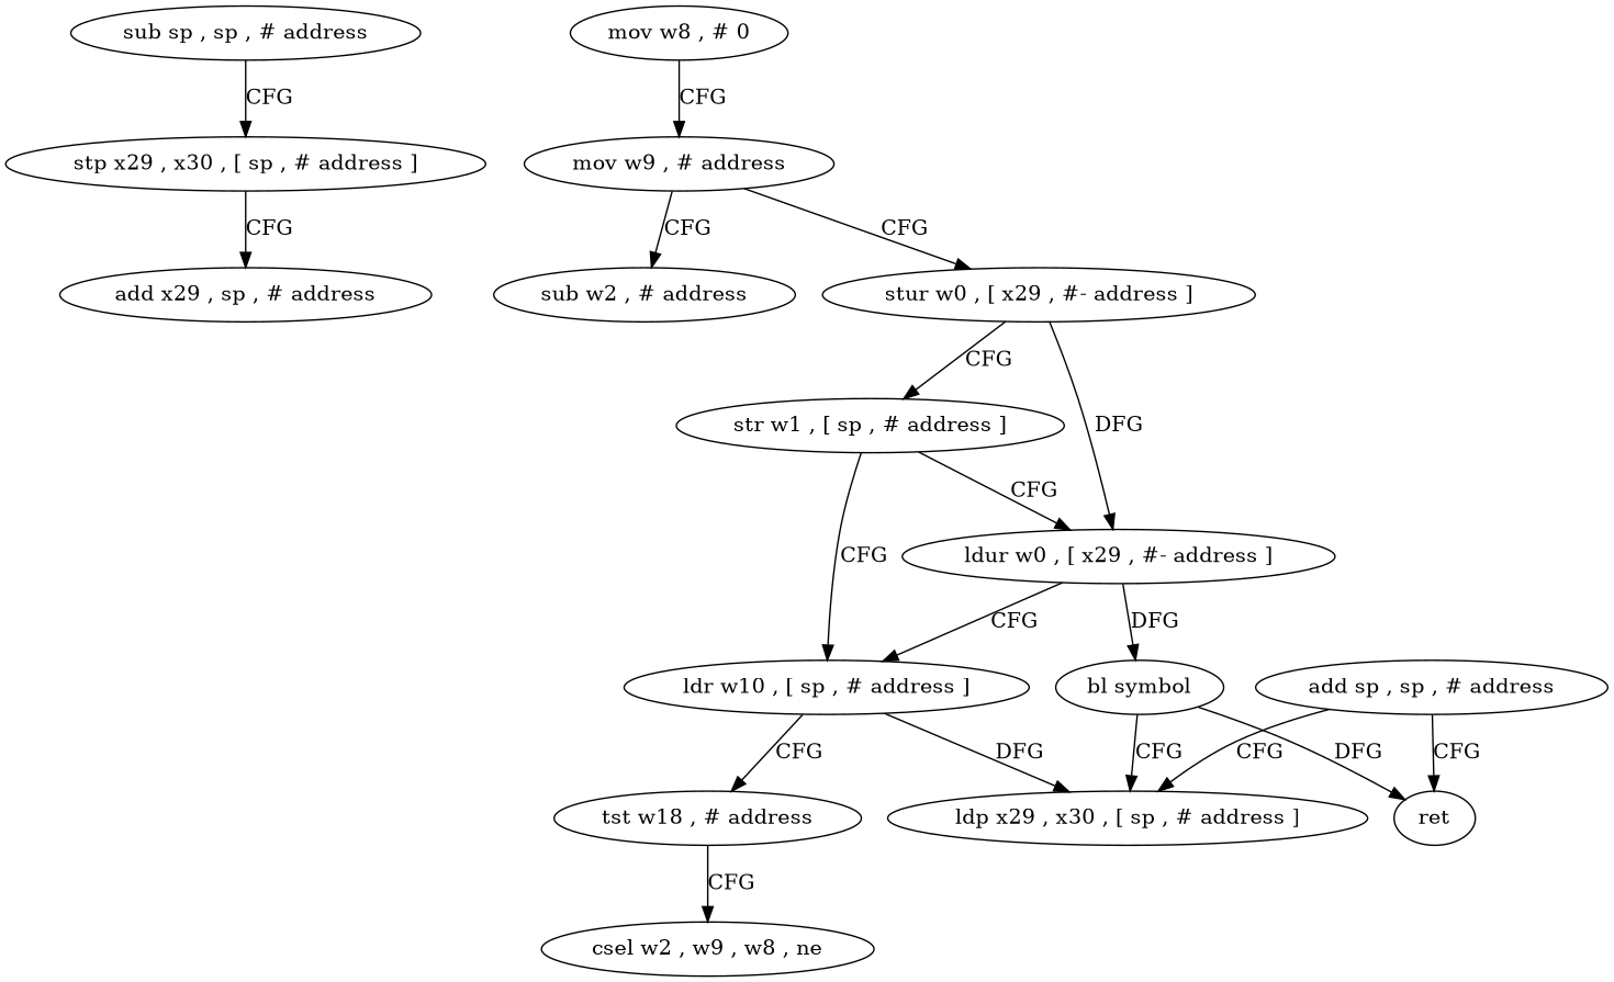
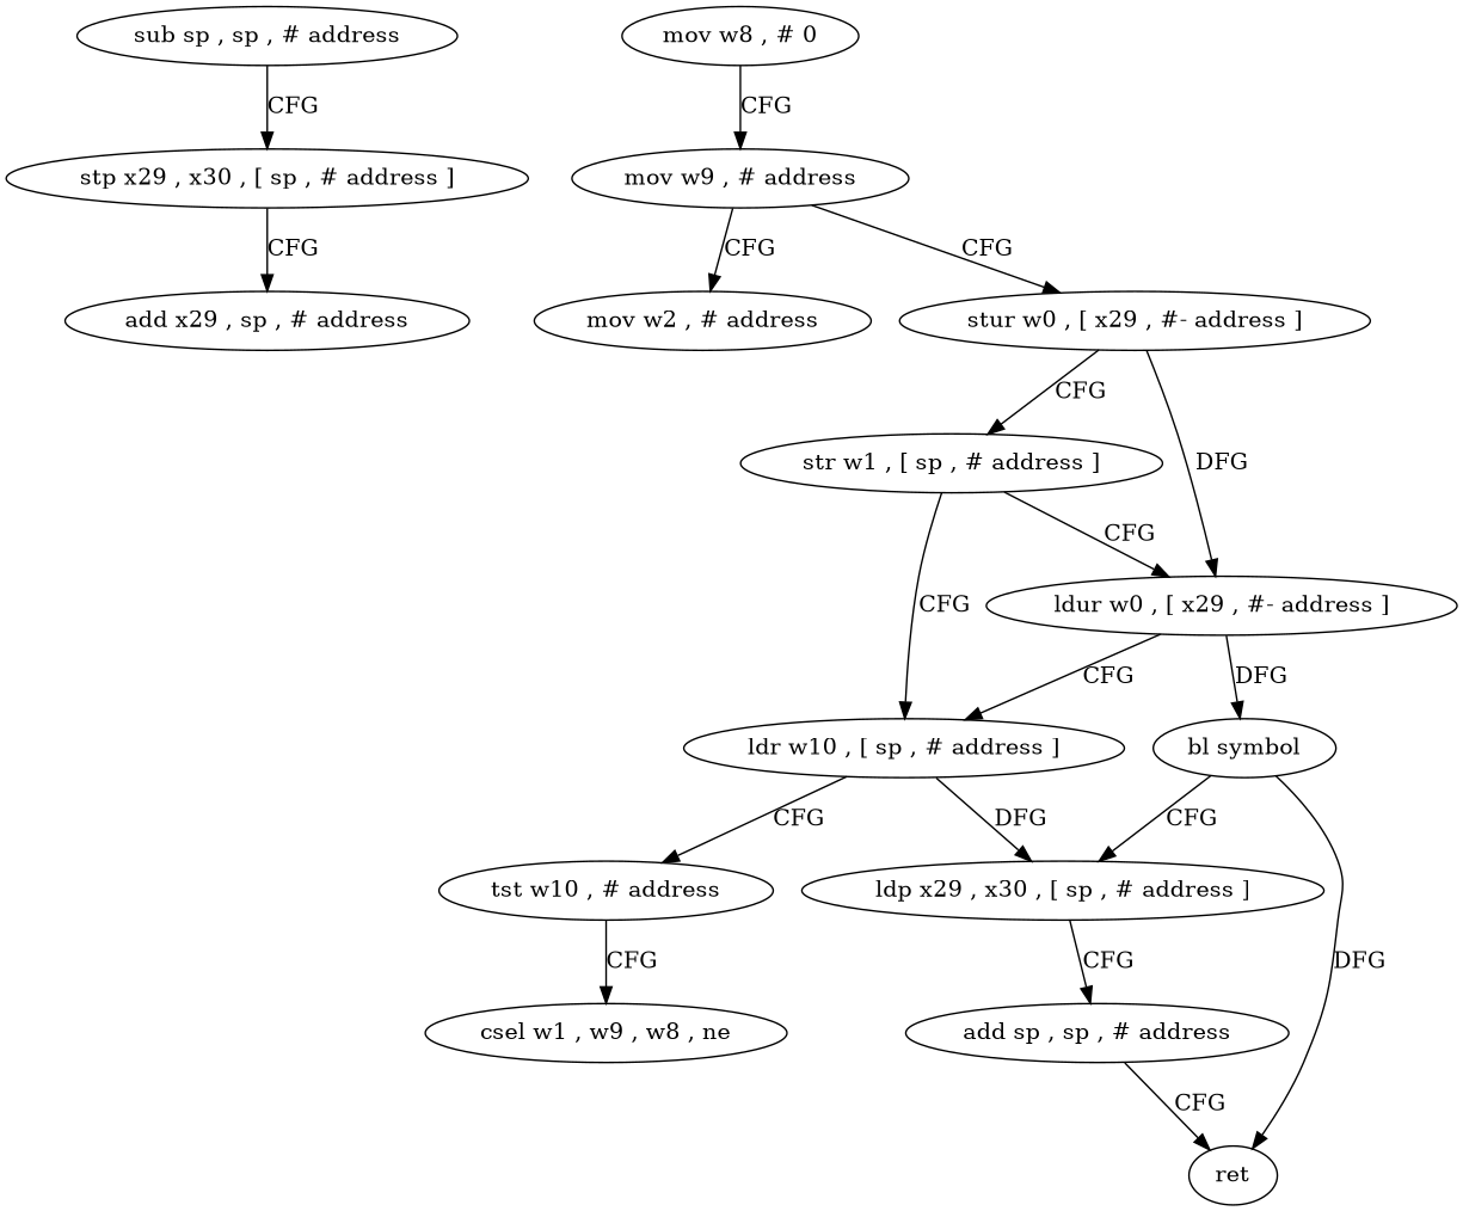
  digraph {
    n1 [label="sub sp , sp , # address"]
    n2 [label="stp x29 , x30 , [ sp , # address ]"]
    n3 [label="add x29 , sp , # address"]
    n4 [label="mov w8 , # 0"]
    n5 [label="mov w9 , # address"]
-   n6 [label="sub w2 , # address"]
+   n6 [label="mov w2 , # address"]
    n7 [label="stur w0 , [ x29 , #- address ]"]
    n8 [label="str w1 , [ sp , # address ]"]
    n9 [label="ldur w0 , [ x29 , #- address ]"]
    n10 [label="ldr w10 , [ sp , # address ]"]
    n11 [label="bl symbol"]
-   n12 [label="tst w18 , # address"]
+   n12 [label="tst w10 , # address"]
    n13 [label="ldp x29 , x30 , [ sp , # address ]"]
    n14 [label=ret]
-   n15 [label="csel w2 , w9 , w8 , ne"]
+   n15 [label="csel w1 , w9 , w8 , ne"]
    n16 [label="add sp , sp , # address"]
    n1 -> n2 [label=CFG]
    n2 -> n3 [label=CFG]
    n4 -> n5 [label=CFG]
    n5 -> n6 [label=CFG]
    n5 -> n7 [label=CFG]
    n7 -> n8 [label=CFG]
    n7 -> n9 [label=DFG]
    n8 -> n9 [label=CFG]
    n8 -> n10 [label=CFG]
    n9 -> n10 [label=CFG]
    n9 -> n11 [label=DFG]
    n10 -> n12 [label=CFG]
    n10 -> n13 [label=DFG]
    n11 -> n13 [label=CFG]
    n11 -> n14 [label=DFG]
    n12 -> n15 [label=CFG]
-   n16 -> n13 [label=CFG]
+   n13 -> n16 [label=CFG]
    n16 -> n14 [label=CFG]
  }
